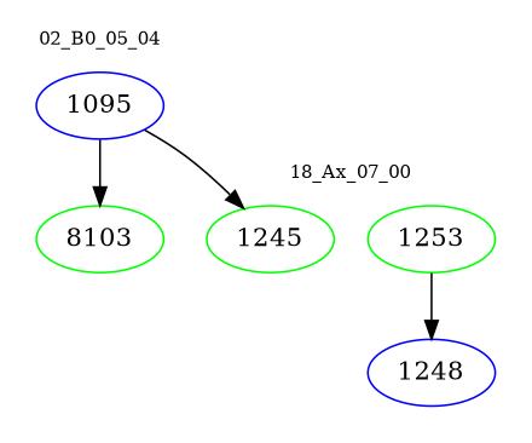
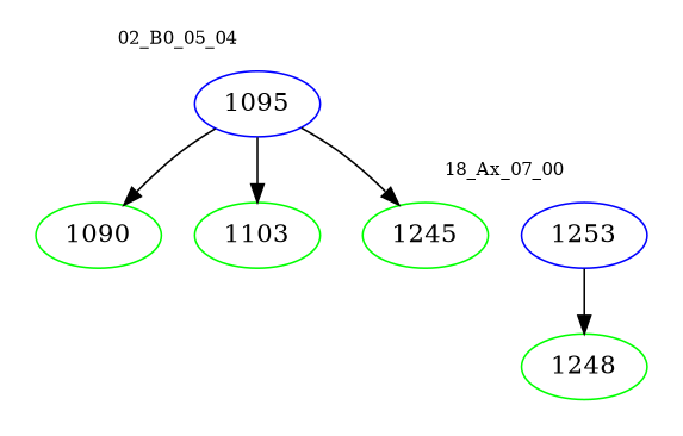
  digraph {
    node [color=green]
    edge [color=black]
-   n1 [label=1253]
+   n1 [color=blue label=1253]
    n2 [label=1245]
-   n3 [color=blue label=1248]
+   n3 [label=1248]
    n4 [color=blue label=1095]
-   n6 [label=8103]
+   n5 [label=1090]
+   n6 [label=1103]
    subgraph cluster_1 {
      color=white
      fontsize=10
      label="18_Ax_07_00"
      n1
      n2
      n3
    }
    subgraph cluster_2 {
      color=white
      fontsize=10
      label="02_B0_05_04"
      n4
+     n5
      n6
    }
    n1 -> n3
    n4 -> n2
+   n4 -> n5
    n4 -> n6
  }
